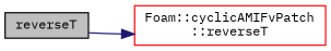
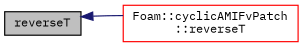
  digraph {
    rankdir=LR
    fontname="IBM Plex Mono"
    node [fontname="IBM Plex Mono" fontsize=10 shape=record]
    n1 [color=black fillcolor=grey75 fontcolor=black height=0.2 label=reverseT style=filled width=0.4]
    n2 [color=red height=0.2 label="Foam::cyclicAMIFvPatch\l::reverseT" width=0.4]
-   n1 -> n2 [color=midnightblue fontname="IBM Plex Mono" fontsize=10 labelfontname=FreeSans labelfontsize=10 style=solid]
+   n2 -> n1 [color=midnightblue fontname="IBM Plex Mono" fontsize=10 labelfontname=FreeSans labelfontsize=10 style=solid]
  }
